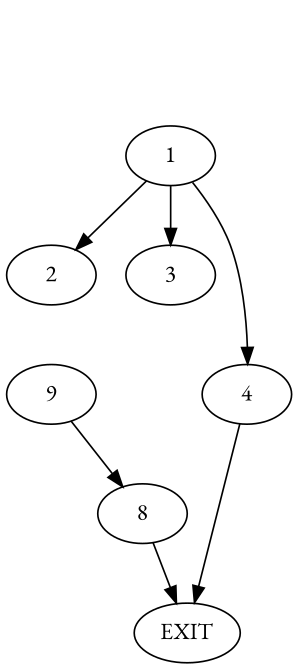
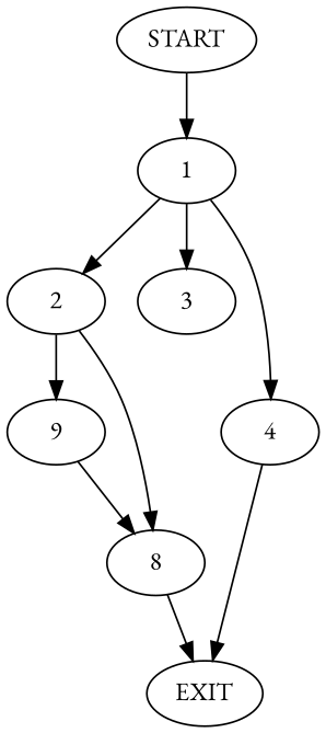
  digraph {
    fontname="EB Garamond"
    node [fontname="EB Garamond"]
    edge [fontname="EB Garamond"]
+   n1 [label=START]
    1
    2
    3
    4
    n6 [label=EXIT]
    n7 [label=9]
    n8 [label=8]
+   n1 -> 1
    1 -> 2
    1 -> 3
    1 -> 4
+   2 -> n7
+   2 -> n8
    4 -> n6
    n7 -> n8
    n8 -> n6
  }
